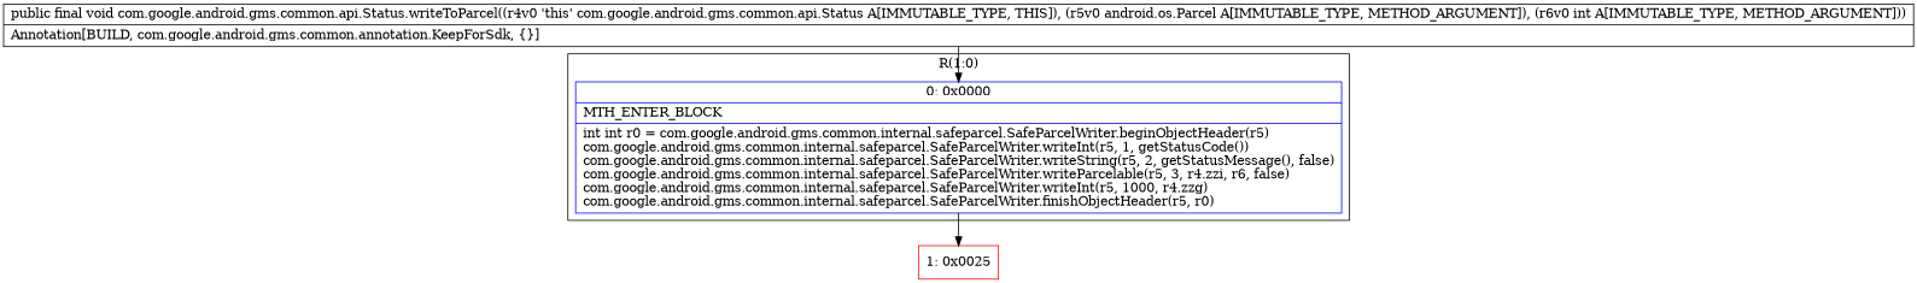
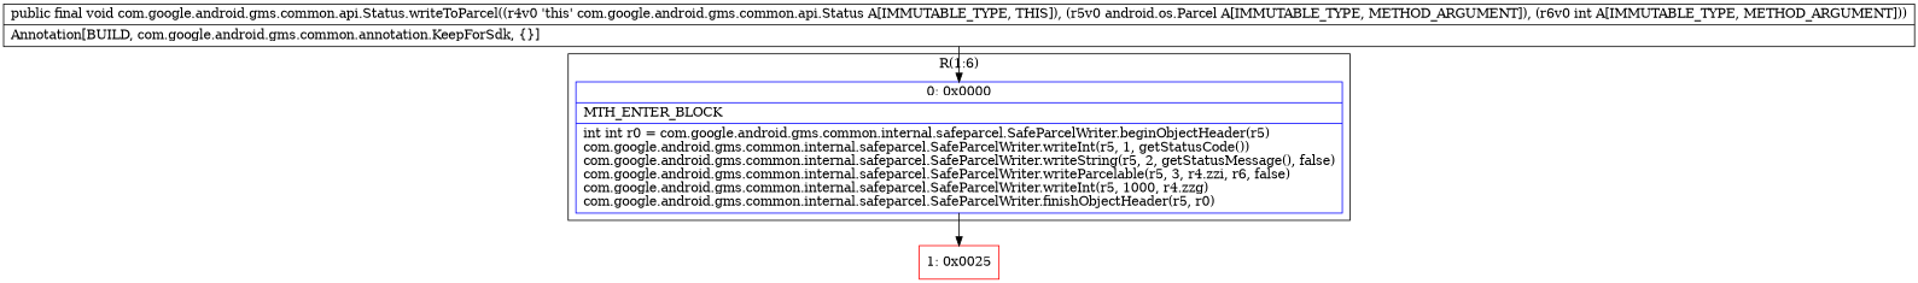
  digraph {
    node [shape=record]
    n1 [color=blue label="{0\:\ 0x0000|MTH_ENTER_BLOCK\l|int int r0 = com.google.android.gms.common.internal.safeparcel.SafeParcelWriter.beginObjectHeader(r5)\lcom.google.android.gms.common.internal.safeparcel.SafeParcelWriter.writeInt(r5, 1, getStatusCode())\lcom.google.android.gms.common.internal.safeparcel.SafeParcelWriter.writeString(r5, 2, getStatusMessage(), false)\lcom.google.android.gms.common.internal.safeparcel.SafeParcelWriter.writeParcelable(r5, 3, r4.zzi, r6, false)\lcom.google.android.gms.common.internal.safeparcel.SafeParcelWriter.writeInt(r5, 1000, r4.zzg)\lcom.google.android.gms.common.internal.safeparcel.SafeParcelWriter.finishObjectHeader(r5, r0)\l}"]
    n2 [color=red label="{1\:\ 0x0025}"]
    n3 [label="{public final void com.google.android.gms.common.api.Status.writeToParcel((r4v0 'this' com.google.android.gms.common.api.Status A[IMMUTABLE_TYPE, THIS]), (r5v0 android.os.Parcel A[IMMUTABLE_TYPE, METHOD_ARGUMENT]), (r6v0 int A[IMMUTABLE_TYPE, METHOD_ARGUMENT]))  | Annotation[BUILD, com.google.android.gms.common.annotation.KeepForSdk, \{\}]\l}"]
    subgraph cluster_1 {
-     label="R(1:0)"
+     label="R(1:6)"
      n1
    }
    n1 -> n2
    n3 -> n1
  }
